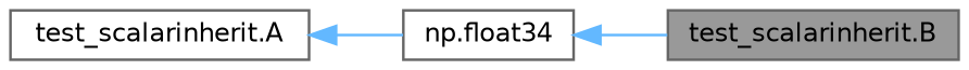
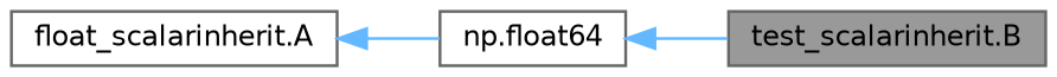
  digraph {
    rankdir=LR
    node [color=gray40 fillcolor=white fontname=Helvetica fontsize=10 shape=box style=filled]
    edge [color=steelblue1 dir=back fontname=Helvetica fontsize=10 labelfontname=Helvetica labelfontsize=10 style=solid]
    n1 [fillcolor=grey60 fontcolor=black height=0.2 label="test_scalarinherit.B" width=0.4]
-   n2 [height=0.2 label="test_scalarinherit.A" width=0.4]
-   n3 [height=0.2 label="np.float34" width=0.4]
+   n2 [height=0.2 label="float_scalarinherit.A" width=0.4]
+   n3 [height=0.2 label="np.float64" width=0.4]
    n2 -> n3
    n3 -> n1
  }
